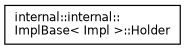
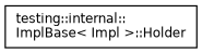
  digraph {
    rankdir=LR
-   n1 [color=black fillcolor=white fontname=Helvetica fontsize=10 height=0.2 label="internal::internal::\lImplBase\< Impl \>::Holder" shape=record style=filled width=0.4]
+   n1 [color=black fillcolor=white fontname=Helvetica fontsize=10 height=0.2 label="testing::internal::\lImplBase\< Impl \>::Holder" shape=record style=filled width=0.4]
  }
